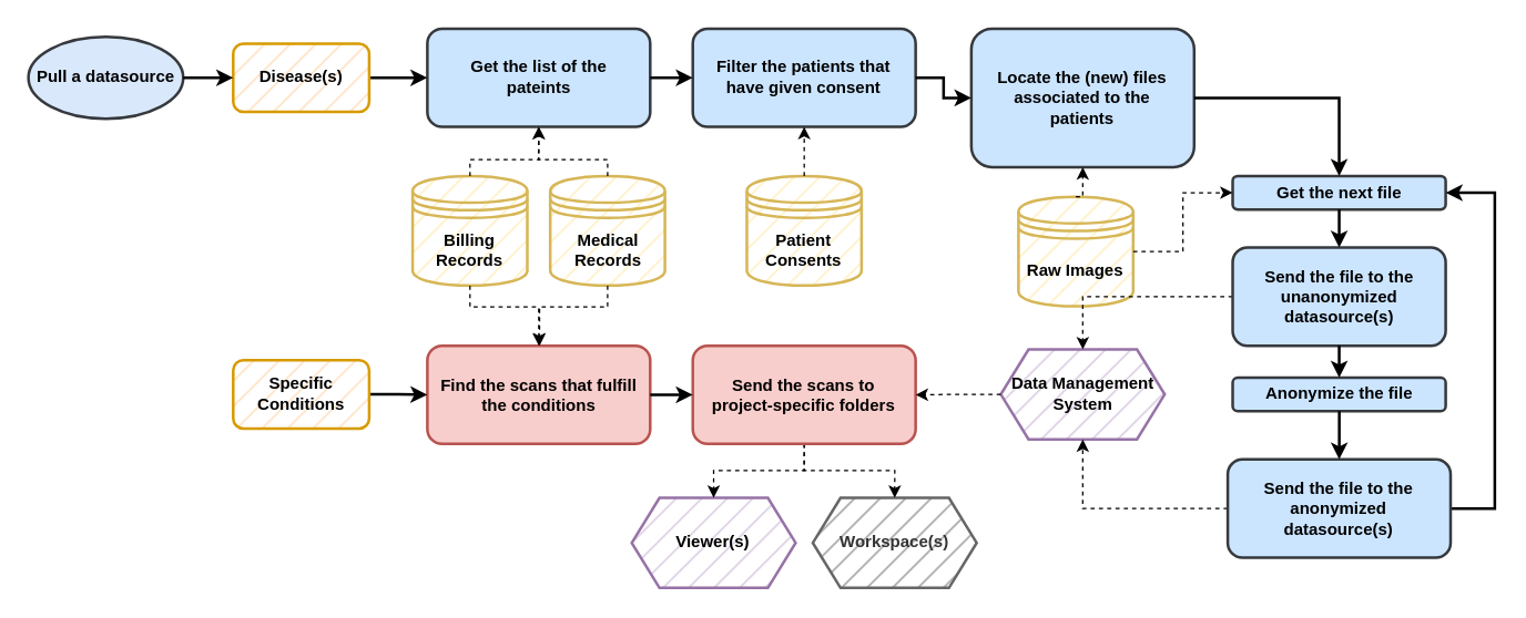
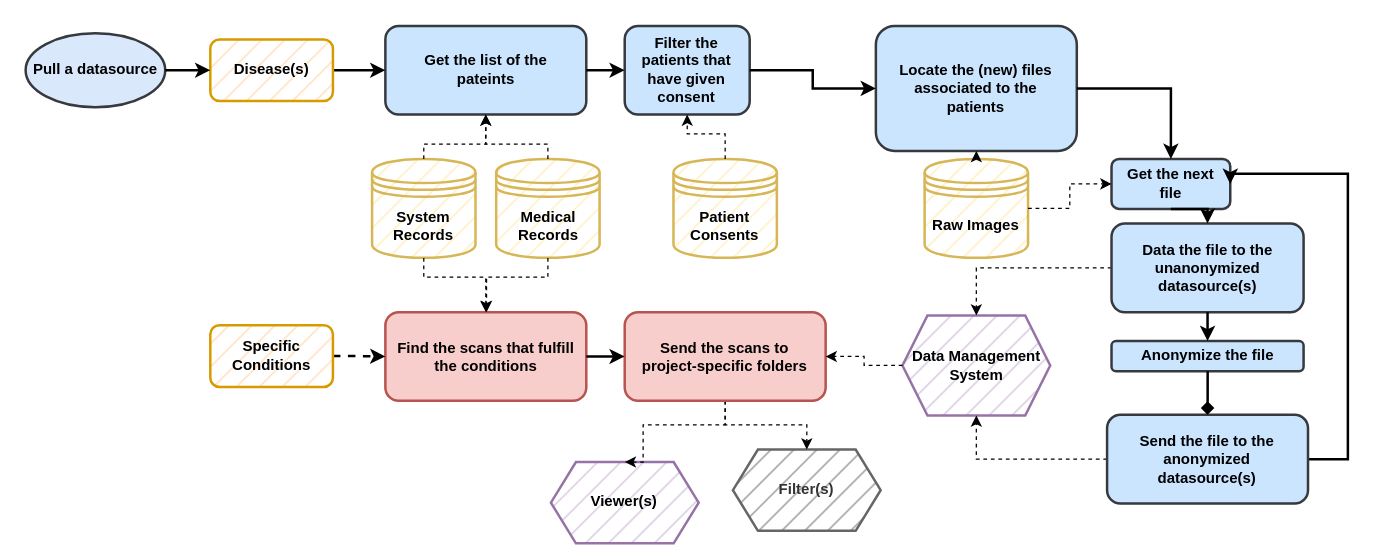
  <mxCell id="0" />
  <mxCell id="1" parent="0" />
  <mxCell id="2" value="&lt;b&gt;Medical Records&lt;br&gt;&lt;/b&gt;" style="shape=datastore;whiteSpace=wrap;html=1;fillColor=#fff2cc;strokeColor=#d6b656;strokeWidth=2;fillStyle=hatch;" parent="1" vertex="1"><mxGeometry x="396.513" y="126.394" width="82.75" height="79.204" as="geometry" /></mxCell>
- <mxCell id="3" value="&lt;b&gt;Billing Records&lt;br&gt;&lt;/b&gt;" style="shape=datastore;whiteSpace=wrap;html=1;fillColor=#fff2cc;strokeColor=#d6b656;strokeWidth=2;fillStyle=hatch;" parent="1" vertex="1"><mxGeometry x="297.213" y="126.394" width="82.75" height="79.204" as="geometry" /></mxCell>
+ <mxCell id="3" value="&lt;b&gt;System Records&lt;br&gt;&lt;/b&gt;" style="shape=datastore;whiteSpace=wrap;html=1;fillColor=#fff2cc;strokeColor=#d6b656;strokeWidth=2;fillStyle=hatch;" parent="1" vertex="1"><mxGeometry x="297.213" y="126.394" width="82.75" height="79.204" as="geometry" /></mxCell>
  <mxCell id="4" value="&lt;b&gt;Patient Consents&lt;br&gt;&lt;/b&gt;" style="shape=datastore;whiteSpace=wrap;html=1;fillColor=#fff2cc;strokeColor=#d6b656;strokeWidth=2;fillStyle=hatch;" parent="1" vertex="1"><mxGeometry x="538.371" y="126.394" width="82.75" height="79.204" as="geometry" /></mxCell>
- <mxCell id="5" value="&lt;b&gt;Data Management System&lt;br&gt;&lt;/b&gt;" style="shape=hexagon;perimeter=hexagonPerimeter2;whiteSpace=wrap;html=1;fixedSize=1;fillColor=#e1d5e7;strokeColor=#9673a6;strokeWidth=2;fillStyle=hatch;" parent="1" vertex="1"><mxGeometry x="721.603" y="251.702" width="118.215" height="65.018" as="geometry" /></mxCell>
- <mxCell id="6" value="&lt;b&gt;Workspace(s)&lt;/b&gt;" style="shape=hexagon;perimeter=hexagonPerimeter2;whiteSpace=wrap;html=1;fixedSize=1;fillColor=#B3B3B3;strokeColor=#666666;strokeWidth=2;fillStyle=hatch;fontColor=#333333;" parent="1" vertex="1"><mxGeometry x="585.952" y="358.982" width="118.215" height="65.018" as="geometry" /></mxCell>
- <mxCell id="7" value="&lt;b&gt;Raw Images&lt;br&gt;&lt;/b&gt;" style="shape=datastore;whiteSpace=wrap;html=1;fillColor=#fff2cc;strokeColor=#d6b656;strokeWidth=2;fillStyle=hatch;" parent="1" vertex="1"><mxGeometry x="734.335" y="141.394" width="82.75" height="79.204" as="geometry" /></mxCell>
+ <mxCell id="5" value="&lt;b&gt;Data Management System&lt;br&gt;&lt;/b&gt;" style="shape=hexagon;perimeter=hexagonPerimeter2;whiteSpace=wrap;html=1;fixedSize=1;fillColor=#e1d5e7;strokeColor=#9673a6;strokeWidth=2;fillStyle=hatch;" parent="1" vertex="1"><mxGeometry x="721.603" y="251.702" width="118.215" height="80" as="geometry" /></mxCell>
+ <mxCell id="6" value="&lt;b&gt;Filter(s)&lt;/b&gt;" style="shape=hexagon;perimeter=hexagonPerimeter2;whiteSpace=wrap;html=1;fixedSize=1;fillColor=#B3B3B3;strokeColor=#666666;strokeWidth=2;fillStyle=hatch;fontColor=#333333;" parent="1" vertex="1"><mxGeometry x="585.952" y="358.982" width="118.215" height="65.018" as="geometry" /></mxCell>
+ <mxCell id="7" value="&lt;b&gt;Raw Images&lt;br&gt;&lt;/b&gt;" style="shape=datastore;whiteSpace=wrap;html=1;fillColor=#fff2cc;strokeColor=#d6b656;strokeWidth=2;fillStyle=hatch;" parent="1" vertex="1"><mxGeometry x="739.335" y="126.394" width="82.75" height="79.204" as="geometry" /></mxCell>
  <mxCell id="8" value="Get the list of the pateints" style="rounded=1;whiteSpace=wrap;html=1;strokeWidth=2;fillColor=#cce5ff;strokeColor=#36393D;arcSize=15;align=center;perimeterSpacing=0;spacing=9;fontStyle=1;" parent="1" vertex="1"><mxGeometry x="307.852" y="20" width="160.772" height="70.929" as="geometry" /></mxCell>
  <mxCell id="9" style="edgeStyle=orthogonalEdgeStyle;rounded=0;orthogonalLoop=1;jettySize=auto;html=1;entryX=0.5;entryY=1;entryDx=0;entryDy=0;dashed=1;" parent="1" source="2" target="8" edge="1"><mxGeometry relative="1" as="geometry"><Array as="points"><mxPoint x="438.479" y="114.572" /><mxPoint x="388.829" y="114.572" /></Array></mxGeometry></mxCell>
  <mxCell id="10" style="edgeStyle=orthogonalEdgeStyle;rounded=0;orthogonalLoop=1;jettySize=auto;html=1;exitX=0.5;exitY=0;exitDx=0;exitDy=0;entryX=0.5;entryY=1;entryDx=0;entryDy=0;dashed=1;" parent="1" source="3" target="8" edge="1"><mxGeometry relative="1" as="geometry"><Array as="points"><mxPoint x="339.179" y="114.572" /><mxPoint x="388.829" y="114.572" /></Array></mxGeometry></mxCell>
- <mxCell id="11" value="Filter the patients that have given consent" style="rounded=1;whiteSpace=wrap;html=1;strokeWidth=2;fillColor=#cce5ff;strokeColor=#36393d;arcSize=15;align=center;perimeterSpacing=0;spacing=9;fontStyle=1;" parent="1" vertex="1"><mxGeometry x="499.36" y="20" width="160.772" height="70.929" as="geometry" /></mxCell>
+ <mxCell id="11" value="Filter the patients that have given consent" style="rounded=1;whiteSpace=wrap;html=1;strokeWidth=2;fillColor=#cce5ff;strokeColor=#36393d;arcSize=15;align=center;perimeterSpacing=0;spacing=9;fontStyle=1;" parent="1" vertex="1"><mxGeometry x="499.36" y="20" width="100" height="70.929" as="geometry" /></mxCell>
  <mxCell id="12" style="edgeStyle=orthogonalEdgeStyle;rounded=0;orthogonalLoop=1;jettySize=auto;html=1;exitX=0.5;exitY=0;exitDx=0;exitDy=0;entryX=0.5;entryY=1;entryDx=0;entryDy=0;dashed=1;" parent="1" source="4" target="11" edge="1"><mxGeometry relative="1" as="geometry" /></mxCell>
  <mxCell id="13" style="edgeStyle=orthogonalEdgeStyle;rounded=0;orthogonalLoop=1;jettySize=auto;html=1;exitX=1;exitY=0.5;exitDx=0;exitDy=0;entryX=0;entryY=0.5;entryDx=0;entryDy=0;strokeWidth=2;" parent="1" source="8" target="11" edge="1"><mxGeometry relative="1" as="geometry" /></mxCell>
  <mxCell id="14" value="Locate the (new) files associated to the patients" style="rounded=1;whiteSpace=wrap;html=1;strokeWidth=2;fillColor=#cce5ff;strokeColor=#36393d;arcSize=15;align=center;perimeterSpacing=0;spacing=9;fontStyle=1;" parent="1" vertex="1"><mxGeometry x="700.325" y="20" width="160.772" height="100" as="geometry" /></mxCell>
  <mxCell id="15" style="edgeStyle=orthogonalEdgeStyle;rounded=0;orthogonalLoop=1;jettySize=auto;html=1;exitX=0.5;exitY=0;exitDx=0;exitDy=0;entryX=0.5;entryY=1;entryDx=0;entryDy=0;dashed=1;" parent="1" source="7" target="14" edge="1"><mxGeometry relative="1" as="geometry" /></mxCell>
  <mxCell id="16" style="edgeStyle=orthogonalEdgeStyle;rounded=0;orthogonalLoop=1;jettySize=auto;html=1;entryX=0;entryY=0.5;entryDx=0;entryDy=0;strokeWidth=2;" parent="1" source="11" target="14" edge="1"><mxGeometry relative="1" as="geometry" /></mxCell>
- <mxCell id="17" value="Get the next file" style="rounded=1;whiteSpace=wrap;html=1;strokeWidth=2;fillColor=#cce5ff;strokeColor=#36393d;arcSize=15;align=center;perimeterSpacing=0;spacing=9;fontStyle=1;" parent="1" vertex="1"><mxGeometry x="888.877" y="126.394" width="153.679" height="24.234" as="geometry" /></mxCell>
+ <mxCell id="17" value="Get the next file" style="rounded=1;whiteSpace=wrap;html=1;strokeWidth=2;fillColor=#cce5ff;strokeColor=#36393d;arcSize=15;align=center;perimeterSpacing=0;spacing=9;fontStyle=1;" parent="1" vertex="1"><mxGeometry x="888.877" y="126.394" width="95" height="40" as="geometry" /></mxCell>
  <mxCell id="18" style="edgeStyle=orthogonalEdgeStyle;rounded=0;orthogonalLoop=1;jettySize=auto;html=1;exitX=1;exitY=0.5;exitDx=0;exitDy=0;entryX=0;entryY=0.5;entryDx=0;entryDy=0;dashed=1;" parent="1" source="7" target="17" edge="1"><mxGeometry relative="1" as="geometry" /></mxCell>
  <mxCell id="19" style="edgeStyle=orthogonalEdgeStyle;rounded=0;orthogonalLoop=1;jettySize=auto;html=1;entryX=0.5;entryY=0;entryDx=0;entryDy=0;strokeWidth=2;" parent="1" source="14" target="17" edge="1"><mxGeometry relative="1" as="geometry" /></mxCell>
  <mxCell id="20" style="edgeStyle=orthogonalEdgeStyle;rounded=0;orthogonalLoop=1;jettySize=auto;html=1;exitX=0;exitY=0.5;exitDx=0;exitDy=0;dashed=1;" parent="1" source="21" target="5" edge="1"><mxGeometry relative="1" as="geometry" /></mxCell>
- <mxCell id="21" value="Send the file to the unanonymized datasource(s)" style="rounded=1;whiteSpace=wrap;html=1;strokeWidth=2;fillColor=#cce5ff;strokeColor=#36393d;arcSize=15;align=center;perimeterSpacing=0;spacing=9;fontStyle=1;" parent="1" vertex="1"><mxGeometry x="888.877" y="178.113" width="153.679" height="70.929" as="geometry" /></mxCell>
+ <mxCell id="21" value="Data the file to the unanonymized datasource(s)" style="rounded=1;whiteSpace=wrap;html=1;strokeWidth=2;fillColor=#cce5ff;strokeColor=#36393d;arcSize=15;align=center;perimeterSpacing=0;spacing=9;fontStyle=1;" parent="1" vertex="1"><mxGeometry x="888.877" y="178.113" width="153.679" height="70.929" as="geometry" /></mxCell>
  <mxCell id="22" style="edgeStyle=orthogonalEdgeStyle;rounded=0;orthogonalLoop=1;jettySize=auto;html=1;exitX=0.5;exitY=1;exitDx=0;exitDy=0;entryX=0.5;entryY=0;entryDx=0;entryDy=0;strokeWidth=2;" parent="1" source="17" target="21" edge="1"><mxGeometry relative="1" as="geometry" /></mxCell>
  <mxCell id="23" value="Anonymize the file" style="rounded=1;whiteSpace=wrap;html=1;strokeWidth=2;fillColor=#cce5ff;strokeColor=#36393d;arcSize=15;align=center;perimeterSpacing=0;spacing=9;fontStyle=1;" parent="1" vertex="1"><mxGeometry x="888.877" y="272.094" width="153.679" height="24.234" as="geometry" /></mxCell>
  <mxCell id="24" style="edgeStyle=orthogonalEdgeStyle;rounded=0;orthogonalLoop=1;jettySize=auto;html=1;exitX=0.5;exitY=1;exitDx=0;exitDy=0;entryX=0.5;entryY=0;entryDx=0;entryDy=0;strokeWidth=2;" parent="1" source="21" target="23" edge="1"><mxGeometry relative="1" as="geometry" /></mxCell>
  <mxCell id="25" style="edgeStyle=orthogonalEdgeStyle;rounded=0;orthogonalLoop=1;jettySize=auto;html=1;entryX=1;entryY=0.5;entryDx=0;entryDy=0;strokeWidth=2;" parent="1" source="27" target="17" edge="1"><mxGeometry relative="1" as="geometry"><Array as="points"><mxPoint x="1078.02" y="366.37" /><mxPoint x="1078.02" y="138.215" /></Array></mxGeometry></mxCell>
  <mxCell id="26" style="edgeStyle=orthogonalEdgeStyle;rounded=0;orthogonalLoop=1;jettySize=auto;html=1;exitX=0;exitY=0.5;exitDx=0;exitDy=0;entryX=0.5;entryY=1;entryDx=0;entryDy=0;dashed=1;" parent="1" source="27" target="5" edge="1"><mxGeometry relative="1" as="geometry" /></mxCell>
  <mxCell id="27" value="Send the file to the anonymized datasource(s)" style="rounded=1;whiteSpace=wrap;html=1;strokeWidth=2;fillColor=#cce5ff;strokeColor=#36393d;arcSize=15;align=center;perimeterSpacing=0;spacing=9;fontStyle=1;" parent="1" vertex="1"><mxGeometry x="885.33" y="331.201" width="160.772" height="70.929" as="geometry" /></mxCell>
- <mxCell id="28" style="edgeStyle=orthogonalEdgeStyle;rounded=0;orthogonalLoop=1;jettySize=auto;html=1;entryX=0.5;entryY=0;entryDx=0;entryDy=0;strokeWidth=2;" parent="1" source="23" target="27" edge="1"><mxGeometry relative="1" as="geometry" /></mxCell>
- <mxCell id="29" value="&lt;b&gt;Viewer(s)&lt;/b&gt;" style="shape=hexagon;perimeter=hexagonPerimeter2;whiteSpace=wrap;html=1;fixedSize=1;fillColor=#e1d5e7;strokeColor=#9673a6;strokeWidth=2;fillStyle=hatch;" parent="1" vertex="1"><mxGeometry x="455.325" y="358.982" width="118.215" height="65.018" as="geometry" /></mxCell>
+ <mxCell id="28" style="edgeStyle=orthogonalEdgeStyle;rounded=0;orthogonalLoop=1;jettySize=auto;html=1;entryX=0.5;entryY=0;entryDx=0;entryDy=0;strokeWidth=2;endArrow=diamond;" parent="1" source="23" target="27" edge="1"><mxGeometry relative="1" as="geometry" /></mxCell>
+ <mxCell id="29" value="&lt;b&gt;Viewer(s)&lt;/b&gt;" style="shape=hexagon;perimeter=hexagonPerimeter2;whiteSpace=wrap;html=1;fixedSize=1;fillColor=#e1d5e7;strokeColor=#9673a6;strokeWidth=2;fillStyle=hatch;" parent="1" vertex="1"><mxGeometry x="440.325" y="368.982" width="118.215" height="65.018" as="geometry" /></mxCell>
  <mxCell id="30" value="Find the scans that fulfill the conditions" style="rounded=1;whiteSpace=wrap;html=1;strokeWidth=2;fillColor=#f8cecc;strokeColor=#b85450;arcSize=15;align=center;perimeterSpacing=0;spacing=9;fontStyle=1;" parent="1" vertex="1"><mxGeometry x="307.852" y="249.042" width="160.772" height="70.929" as="geometry" /></mxCell>
  <mxCell id="31" style="edgeStyle=orthogonalEdgeStyle;rounded=0;orthogonalLoop=1;jettySize=auto;html=1;exitX=0.5;exitY=1;exitDx=0;exitDy=0;dashed=1;" parent="1" source="2" target="30" edge="1"><mxGeometry relative="1" as="geometry"><Array as="points"><mxPoint x="438.479" y="220.966" /><mxPoint x="388.829" y="220.966" /></Array></mxGeometry></mxCell>
  <mxCell id="32" style="edgeStyle=orthogonalEdgeStyle;rounded=0;orthogonalLoop=1;jettySize=auto;html=1;exitX=0.5;exitY=1;exitDx=0;exitDy=0;entryX=0.5;entryY=0;entryDx=0;entryDy=0;dashed=1;" parent="1" source="3" target="30" edge="1"><mxGeometry relative="1" as="geometry"><Array as="points"><mxPoint x="339.179" y="220.966" /><mxPoint x="388.829" y="220.966" /></Array></mxGeometry></mxCell>
  <mxCell id="33" style="edgeStyle=orthogonalEdgeStyle;rounded=0;orthogonalLoop=1;jettySize=auto;html=1;exitX=0.5;exitY=1;exitDx=0;exitDy=0;entryX=0.5;entryY=0;entryDx=0;entryDy=0;dashed=1;" parent="1" source="35" target="29" edge="1"><mxGeometry relative="1" as="geometry"><Array as="points"><mxPoint x="580.337" y="339.181" /><mxPoint x="514.137" y="339.181" /></Array></mxGeometry></mxCell>
  <mxCell id="34" style="edgeStyle=orthogonalEdgeStyle;rounded=0;orthogonalLoop=1;jettySize=auto;html=1;exitX=0.5;exitY=1;exitDx=0;exitDy=0;entryX=0.5;entryY=0;entryDx=0;entryDy=0;dashed=1;" parent="1" source="35" target="6" edge="1"><mxGeometry relative="1" as="geometry"><Array as="points"><mxPoint x="580.337" y="339.181" /><mxPoint x="645.355" y="339.181" /></Array></mxGeometry></mxCell>
  <mxCell id="35" value="Send the scans to project-specific folders" style="rounded=1;whiteSpace=wrap;html=1;strokeWidth=2;fillColor=#f8cecc;strokeColor=#b85450;arcSize=15;align=center;perimeterSpacing=0;spacing=9;fontStyle=1;" parent="1" vertex="1"><mxGeometry x="499.36" y="249.042" width="160.772" height="70.929" as="geometry" /></mxCell>
  <mxCell id="36" style="edgeStyle=orthogonalEdgeStyle;rounded=0;orthogonalLoop=1;jettySize=auto;html=1;dashed=1;" parent="1" source="5" target="35" edge="1"><mxGeometry relative="1" as="geometry" /></mxCell>
  <mxCell id="37" style="edgeStyle=orthogonalEdgeStyle;rounded=0;orthogonalLoop=1;jettySize=auto;html=1;exitX=1;exitY=0.5;exitDx=0;exitDy=0;entryX=0;entryY=0.5;entryDx=0;entryDy=0;strokeWidth=2;" parent="1" source="30" target="35" edge="1"><mxGeometry relative="1" as="geometry" /></mxCell>
  <mxCell id="38" value="&lt;b&gt;Pull a datasource&lt;br&gt;&lt;/b&gt;" style="ellipse;whiteSpace=wrap;html=1;fillColor=#dae8fc;strokeColor=#36393D;strokeWidth=2;" parent="1" vertex="1"><mxGeometry x="20" y="25.911" width="111.713" height="59.108" as="geometry" /></mxCell>
- <mxCell id="39" style="edgeStyle=orthogonalEdgeStyle;rounded=0;orthogonalLoop=1;jettySize=auto;html=1;exitX=1;exitY=0.5;exitDx=0;exitDy=0;entryX=0;entryY=0.5;entryDx=0;entryDy=0;strokeWidth=2;" parent="1" source="40" target="30" edge="1"><mxGeometry relative="1" as="geometry" /></mxCell>
+ <mxCell id="39" style="edgeStyle=orthogonalEdgeStyle;rounded=0;orthogonalLoop=1;jettySize=auto;html=1;exitX=1;exitY=0.5;exitDx=0;exitDy=0;entryX=0;entryY=0.5;entryDx=0;entryDy=0;strokeWidth=2;dashed=1;" parent="1" source="40" target="30" edge="1"><mxGeometry relative="1" as="geometry" /></mxCell>
  <mxCell id="40" value="&lt;b&gt;Specific Conditions&lt;br&gt;&lt;/b&gt;" style="rounded=1;whiteSpace=wrap;html=1;strokeWidth=2;fillColor=#ffe6cc;strokeColor=#d79b00;fillStyle=hatch;" parent="1" vertex="1"><mxGeometry x="167.768" y="259.527" width="98.118" height="49.355" as="geometry" /></mxCell>
  <mxCell id="41" style="edgeStyle=orthogonalEdgeStyle;rounded=0;orthogonalLoop=1;jettySize=auto;html=1;exitX=1;exitY=0.5;exitDx=0;exitDy=0;entryX=0;entryY=0.5;entryDx=0;entryDy=0;strokeWidth=2;" parent="1" source="42" target="8" edge="1"><mxGeometry relative="1" as="geometry" /></mxCell>
  <mxCell id="42" value="&lt;b&gt;Disease(s)&lt;/b&gt;" style="rounded=1;whiteSpace=wrap;html=1;strokeWidth=2;fillColor=#ffe6cc;strokeColor=#d79b00;gradientColor=none;fillStyle=hatch;" parent="1" vertex="1"><mxGeometry x="167.768" y="30.781" width="98.118" height="49.355" as="geometry" /></mxCell>
  <mxCell id="43" style="edgeStyle=orthogonalEdgeStyle;rounded=0;orthogonalLoop=1;jettySize=auto;html=1;exitX=1;exitY=0.5;exitDx=0;exitDy=0;entryX=0;entryY=0.5;entryDx=0;entryDy=0;strokeWidth=2;" parent="1" source="38" target="42" edge="1"><mxGeometry relative="1" as="geometry" /></mxCell>
